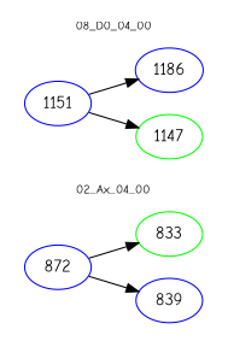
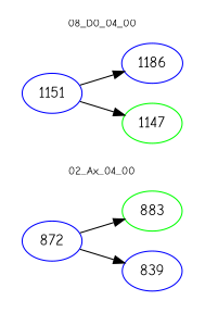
  digraph {
    fontname="Comic Neue"
    rankdir=LR
    node [color=blue fontname="Comic Neue"]
    edge [color=black fontname="Comic Neue"]
    n1 [label=872]
    n2 [label=839]
-   n3 [color=green label=833]
+   n3 [color=green label=883]
    n4 [label=1151]
    n5 [color=green label=1147]
    n6 [label=1186]
    subgraph cluster_1 {
      color=white
      fontsize=10
      label="02_Ax_04_00"
      n1
      n2
      n3
    }
    subgraph cluster_2 {
      color=white
      fontsize=10
      label="08_D0_04_00"
      n4
      n5
      n6
    }
    n1 -> n2
    n1 -> n3
    n4 -> n5
    n4 -> n6
  }
